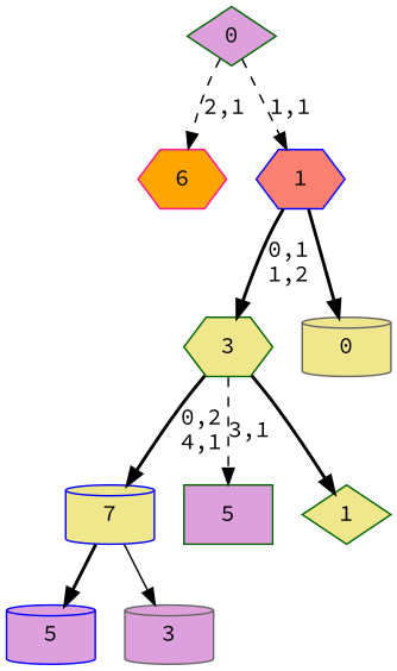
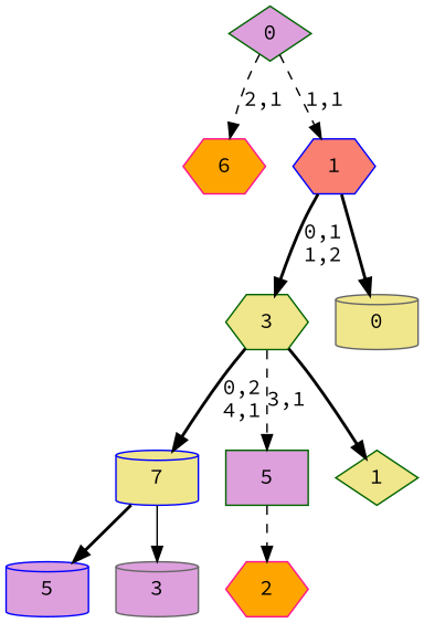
  digraph {
    fontname="Source Code Pro"
    node [color=darkgreen fillcolor=plum fontname="Source Code Pro" shape=hexagon style=filled]
    edge [fontname="Source Code Pro" style=bold]
    n1 [color=deeppink fillcolor=orange label=6]
    n2 [color=blue label=5 shape=cylinder]
    n3 [color=gray40 label=3 shape=cylinder]
    7 [color=blue fillcolor=khaki shape=cylinder]
+   n5 [color=deeppink fillcolor=orange label=2]
    5 [shape=box]
    n7 [fillcolor=khaki label=1 shape=diamond]
    3 [fillcolor=khaki]
    n9 [color=gray40 fillcolor=khaki label=0 shape=cylinder]
    1 [color=blue fillcolor=salmon]
    0 [shape=diamond]
    7 -> n2
    7 -> n3 [style=solid]
+   5 -> n5 [style=dashed]
    3 -> 7 [label="0,2\n4,1"]
    3 -> 5 [label="3,1" style=dashed]
    3 -> n7
    1 -> 3 [label="0,1\n1,2"]
    1 -> n9
    0 -> n1 [label="2,1" style=dashed]
    0 -> 1 [label="1,1" style=dashed]
  }
